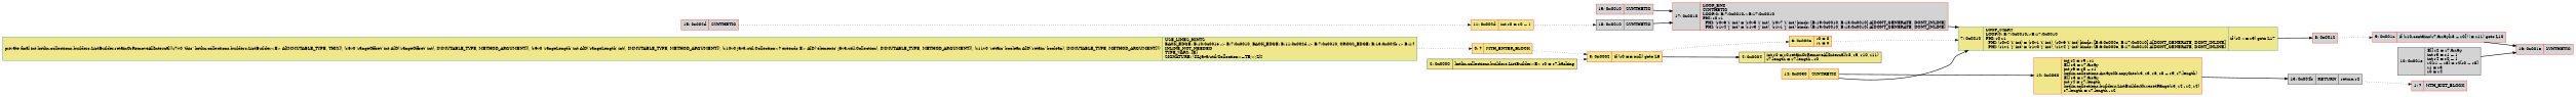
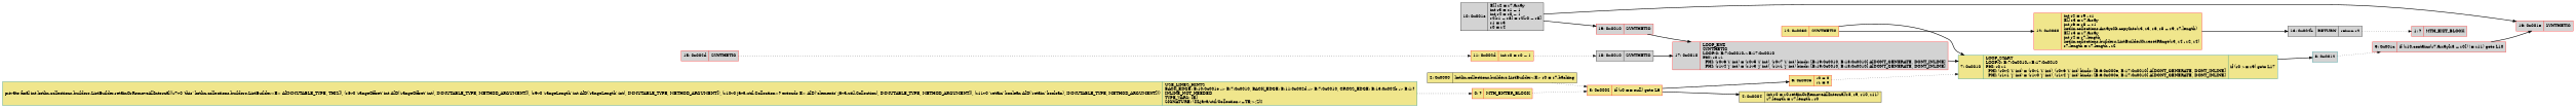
  digraph {
    rankdir=LR
    node [color=red fillcolor=khaki shape=record style=filled]
    edge [style=bold]
    n1 [label="{0\:\ ?|MTH_ENTER_BLOCK\l}"]
    n2 [label="{3\:\ 0x0002|if (r0 == null) goto L6\l}"]
    n3 [color=black label="{2\:\ 0x0000|kotlin.collections.builders.ListBuilder\<E\> r0 = r7.backing\l}"]
    n4 [color=black label="{4\:\ 0x0004|int r0 = r0.retainOrRemoveAllInternal(r8, r9, r10, r11)\lr7.length = r7.length \- r0\l}"]
    n5 [label="{6\:\ 0x000e|r0 = 0\lr1 = 0\l}"]
    n6 [color=teal label="{7\:\ 0x0010|LOOP_START\lLOOP:0: B:7:0x0010\-\>B:17:0x0010\lPHI: r0 r1 \l  PHI: (r0v2 'i' int) = (r0v1 'i' int), (r0v6 'i' int) binds: [B:6:0x000e, B:17:0x0010] A[DONT_GENERATE, DONT_INLINE]\l  PHI: (r1v1 'j' int) = (r1v0 'j' int), (r1v4 'j' int) binds: [B:6:0x000e, B:17:0x0010] A[DONT_GENERATE, DONT_INLINE]\l|if (r0 \>= r9) goto L17\l}"]
    n7 [fillcolor=lightgrey label="{1\:\ ?|MTH_EXIT_BLOCK\l}"]
-   n8 [fillcolor=lightgrey label="{8\:\ 0x0012}"]
+   n8 [color=teal fillcolor=lightgrey label="{8\:\ 0x0012}"]
    n9 [fillcolor=lightgrey label="{9\:\ 0x001c|if (r10.contains(r7.array[r8 + r0]) != r11) goto L10\l}"]
    n10 [label="{14\:\ 0x0030|SYNTHETIC\l}"]
    n11 [label="{12\:\ 0x0030|int r2 = r9 \- r1\lE[] r3 = r7.array\lint r6 = r8 + r1\lkotlin.collections.ArraysKt.copyInto(r3, r3, r6, r8 + r9, r7.length)\lE[] r3 = r7.array\lint r4 = r7.length\lkotlin.collections.builders.ListBuilderKt.resetRange(r3, r4 \- r2, r4)\lr7.length = r7.length \- r2\l}"]
    n12 [fillcolor=lightgrey label="{16\:\ 0x001e|SYNTHETIC\l}"]
    n13 [fillcolor=lightgrey label="{15\:\ 0x002d|SYNTHETIC\l}"]
    n14 [label="{11\:\ 0x002d|int r0 = r0 + 1\l}"]
    n15 [color=black fillcolor=lightgrey label="{18\:\ 0x0010|SYNTHETIC\l}"]
    n16 [fillcolor=lightgrey label="{17\:\ 0x0010|LOOP_END\lSYNTHETIC\lLOOP:0: B:7:0x0010\-\>B:17:0x0010\lPHI: r0 r1 \l  PHI: (r0v6 'i' int) = (r0v5 'i' int), (r0v7 'i' int) binds: [B:19:0x0010, B:18:0x0010] A[DONT_GENERATE, DONT_INLINE]\l  PHI: (r1v4 'j' int) = (r1v3 'j' int), (r1v1 'j' int) binds: [B:19:0x0010, B:18:0x0010] A[DONT_GENERATE, DONT_INLINE]\l}"]
    n17 [color=black fillcolor=lightgrey label="{10\:\ 0x001e|E[] r2 = r7.array\lint r3 = r1 + 1\lint r4 = r0 + 1\lr2[r1 + r8] = r2[r0 + r8]\lr1 = r3\lr0 = r4\l}"]
    n18 [fillcolor=lightgrey label="{19\:\ 0x0010|SYNTHETIC\l}"]
    n19 [color=black fillcolor=lightgrey label="{13\:\ 0x004b|RETURN\l|return r2\l}"]
    n20 [color=teal label="{private final int kotlin.collections.builders.ListBuilder.retainOrRemoveAllInternal((r7v0 'this' kotlin.collections.builders.ListBuilder\<E\> A[IMMUTABLE_TYPE, THIS]), (r8v0 'rangeOffset' int A[D('rangeOffset' int), IMMUTABLE_TYPE, METHOD_ARGUMENT]), (r9v0 'rangeLength' int A[D('rangeLength' int), IMMUTABLE_TYPE, METHOD_ARGUMENT]), (r10v0 java.util.Collection\<? extends E\> A[D('elements' java.util.Collection), IMMUTABLE_TYPE, METHOD_ARGUMENT]), (r11v0 'retain' boolean A[D('retain' boolean), IMMUTABLE_TYPE, METHOD_ARGUMENT]))  | USE_LINES_HINTS\lBACK_EDGE: B:10:0x001e \-\> B:7:0x0010, BACK_EDGE: B:11:0x002d \-\> B:7:0x0010, CROSS_EDGE: B:13:0x004b \-\> B:1:?\lINLINE_NOT_NEEDED\lTYPE_VARS: [E]\lSIGNATURE: (IILjava\/util\/Collection\<+TE;\>;Z)I\l}"]
    n1 -> n2 [style=dotted]
    n2 -> n4
-   n2 -> n5 [style=dotted]
+   n2 -> n5
    n3 -> n2 [style=dotted]
    n5 -> n6 [style=dotted]
    n6 -> n8
    n8 -> n9 [style=dotted]
    n9 -> n12
    n10 -> n6
    n10 -> n11
    n11 -> n19
    n13 -> n14 [style=dotted]
    n14 -> n15 [style=dotted]
    n15 -> n16
    n16 -> n6
    n17 -> n12
+   n17 -> n18
    n18 -> n16
    n19 -> n7 [style=dotted]
    n20 -> n1 [style=dotted]
  }
